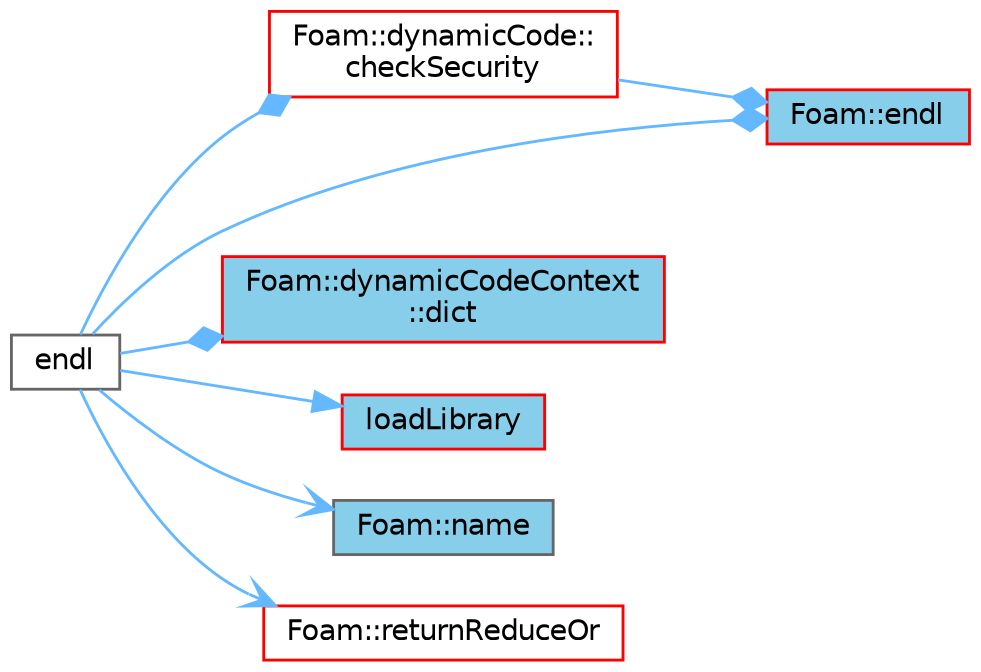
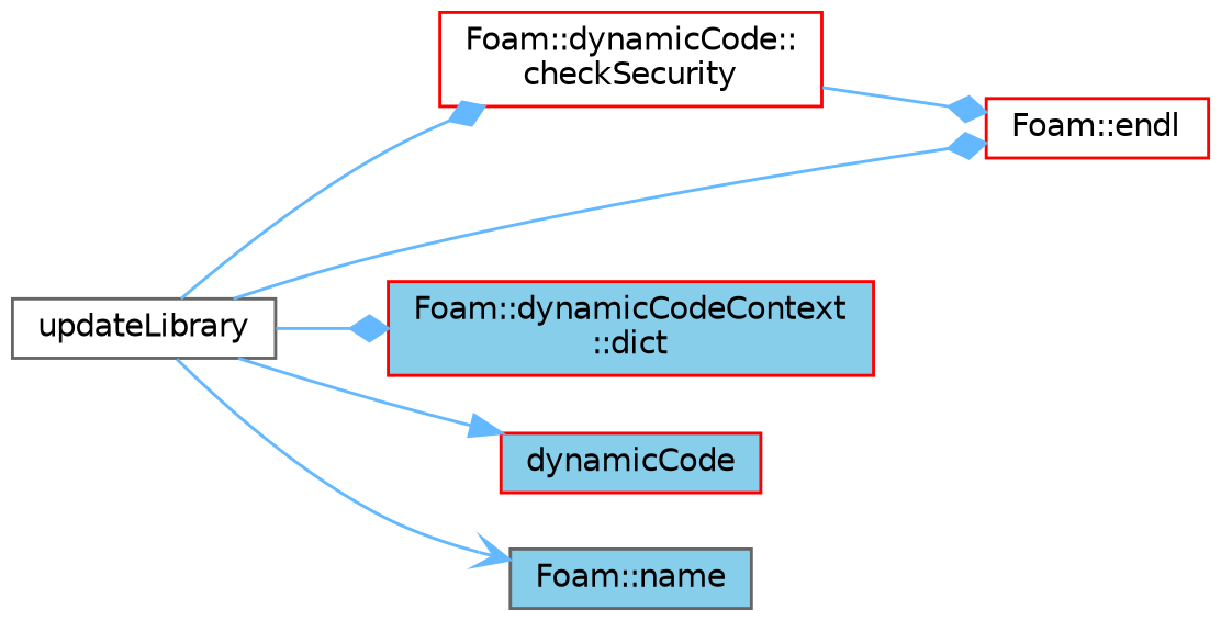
  digraph {
    rankdir=LR
    node [color=red fillcolor=skyblue fontname=Helvetica fontsize=10 shape=box style=filled]
    edge [arrowhead=diamond color=steelblue1 fontname=Helvetica fontsize=10 labelfontname=Helvetica labelfontsize=10 style=solid]
-   n1 [color=gray40 fillcolor=white fontcolor=black height=0.2 label=endl width=0.4]
+   n1 [color=gray40 fillcolor=white fontcolor=black height=0.2 label=updateLibrary width=0.4]
    n2 [fillcolor=white height=0.2 label="Foam::dynamicCode::\lcheckSecurity" width=0.4]
-   n3 [height=0.2 label="Foam::endl" width=0.4]
+   n3 [fillcolor=white height=0.2 label="Foam::endl" width=0.4]
    n4 [height=0.2 label="Foam::dynamicCodeContext\l::dict" width=0.4]
-   n5 [height=0.2 label=loadLibrary width=0.4]
+   n5 [height=0.2 label=dynamicCode width=0.4]
    n6 [color=grey40 height=0.2 label="Foam::name" width=0.4]
-   n7 [fillcolor=white height=0.2 label="Foam::returnReduceOr" width=0.4]
    n1 -> n2
    n1 -> n3
    n1 -> n4
    n1 -> n5 [arrowhead=normal]
    n1 -> n6 [arrowhead=vee]
-   n1 -> n7 [arrowhead=vee]
    n2 -> n3
  }
